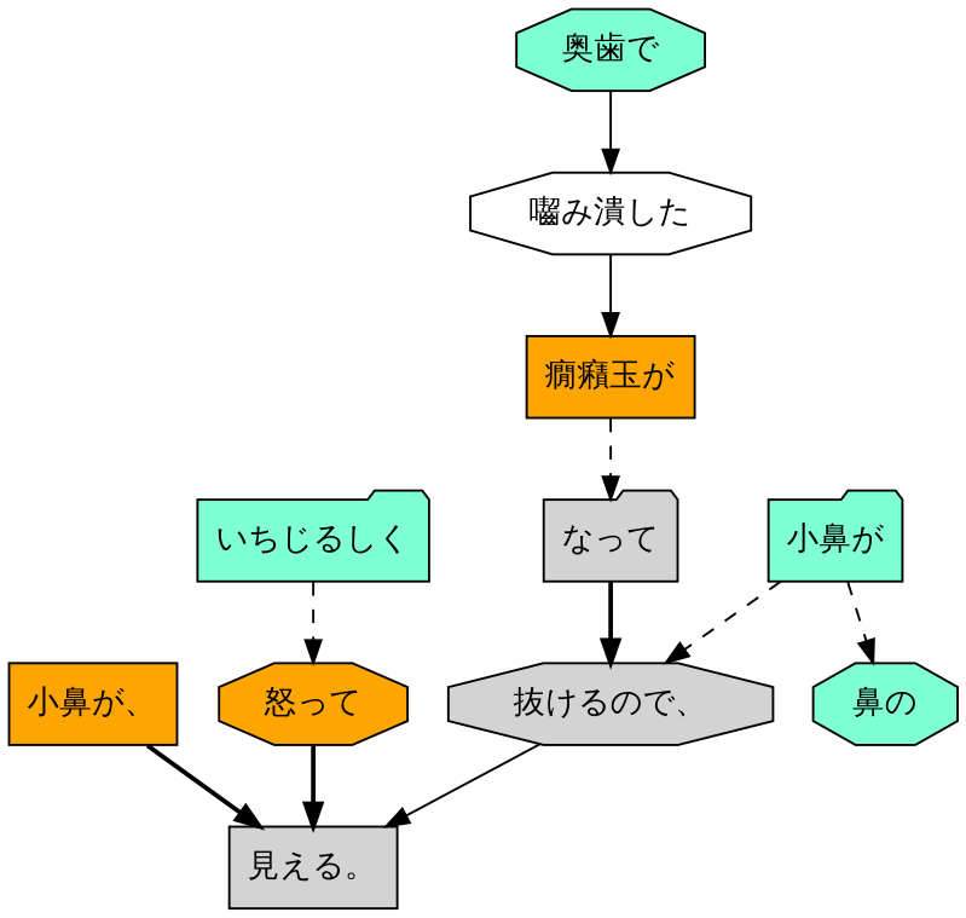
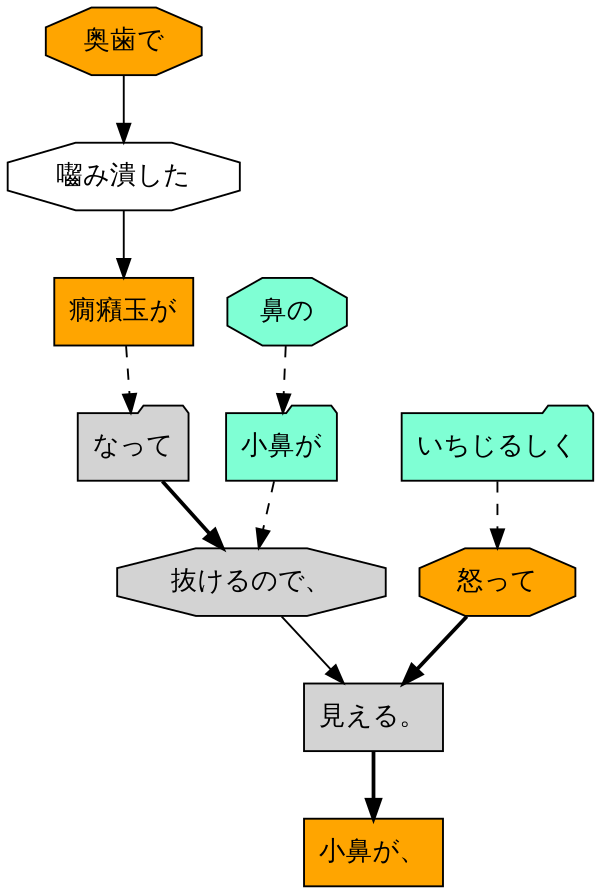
  digraph {
    fontname=Oswald
    node [fillcolor=aquamarine fontname=Oswald shape=octagon style=filled]
    edge [fontname=Oswald style=dashed]
-   n1 [label="奥歯で"]
+   n1 [fillcolor=orange label="奥歯で"]
    n2 [fillcolor=white label="囓み潰した"]
    n3 [fillcolor=orange label="癇癪玉が" shape=box]
    n4 [fillcolor=lightgrey label="なって" shape=folder]
    n5 [fillcolor=lightgrey label="抜けるので、"]
    n6 [fillcolor=lightgrey label="見える。" shape=box]
    n7 [label="鼻の"]
    n8 [label="小鼻が" shape=folder]
    n9 [fillcolor=orange label="小鼻が、" shape=box]
    n10 [label="いちじるしく" shape=folder]
    n11 [fillcolor=orange label="怒って"]
    n1 -> n2 [style=solid]
    n2 -> n3 [style=solid]
    n3 -> n4
    n4 -> n5 [style=bold]
    n5 -> n6 [style=solid]
-   n8 -> n7
+   n7 -> n8
    n8 -> n5
-   n9 -> n6 [style=bold]
+   n6 -> n9 [style=bold]
    n10 -> n11
    n11 -> n6 [style=bold]
  }
